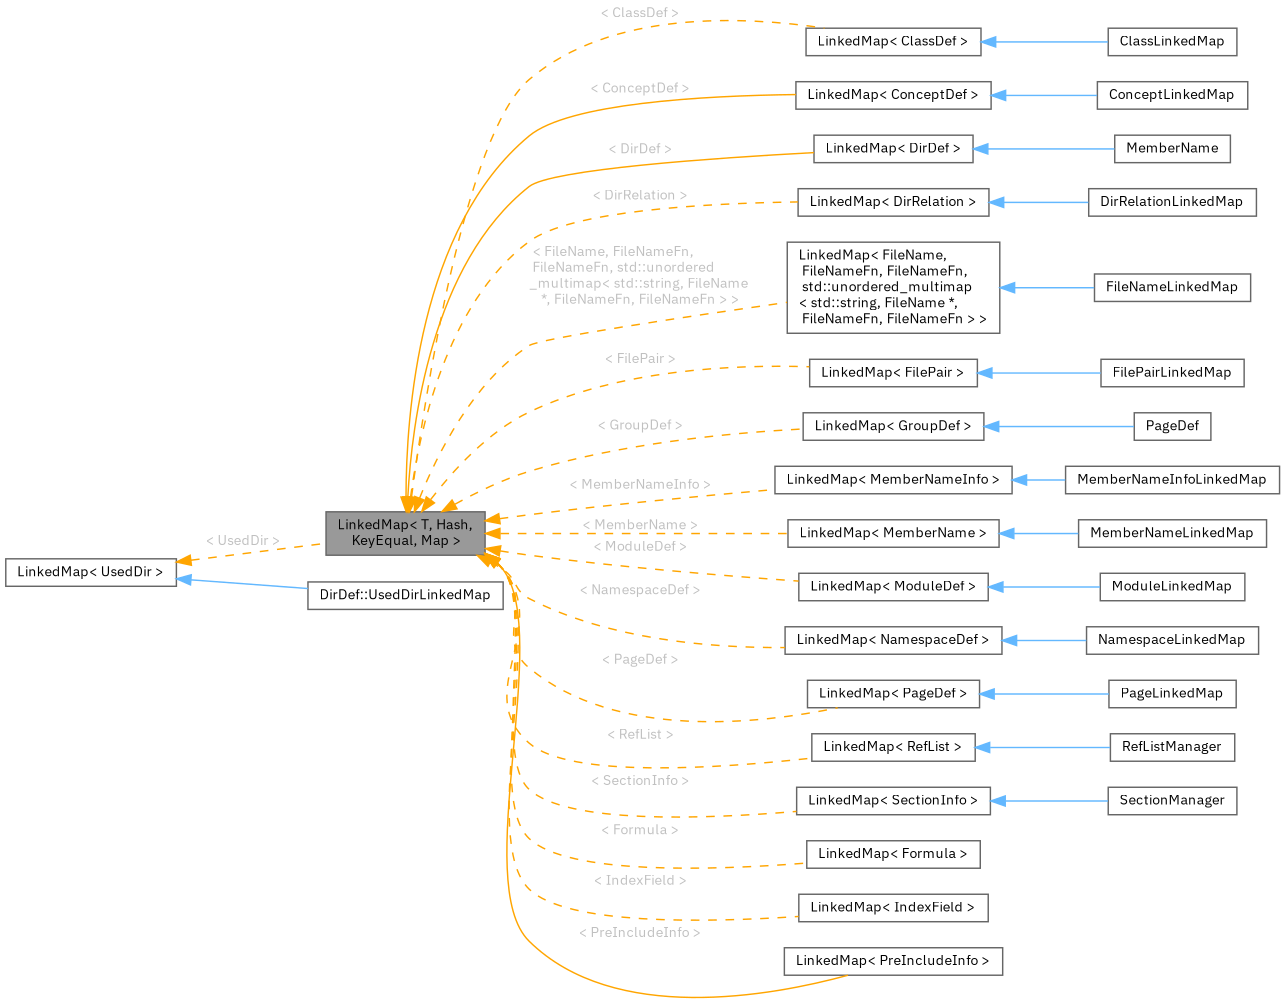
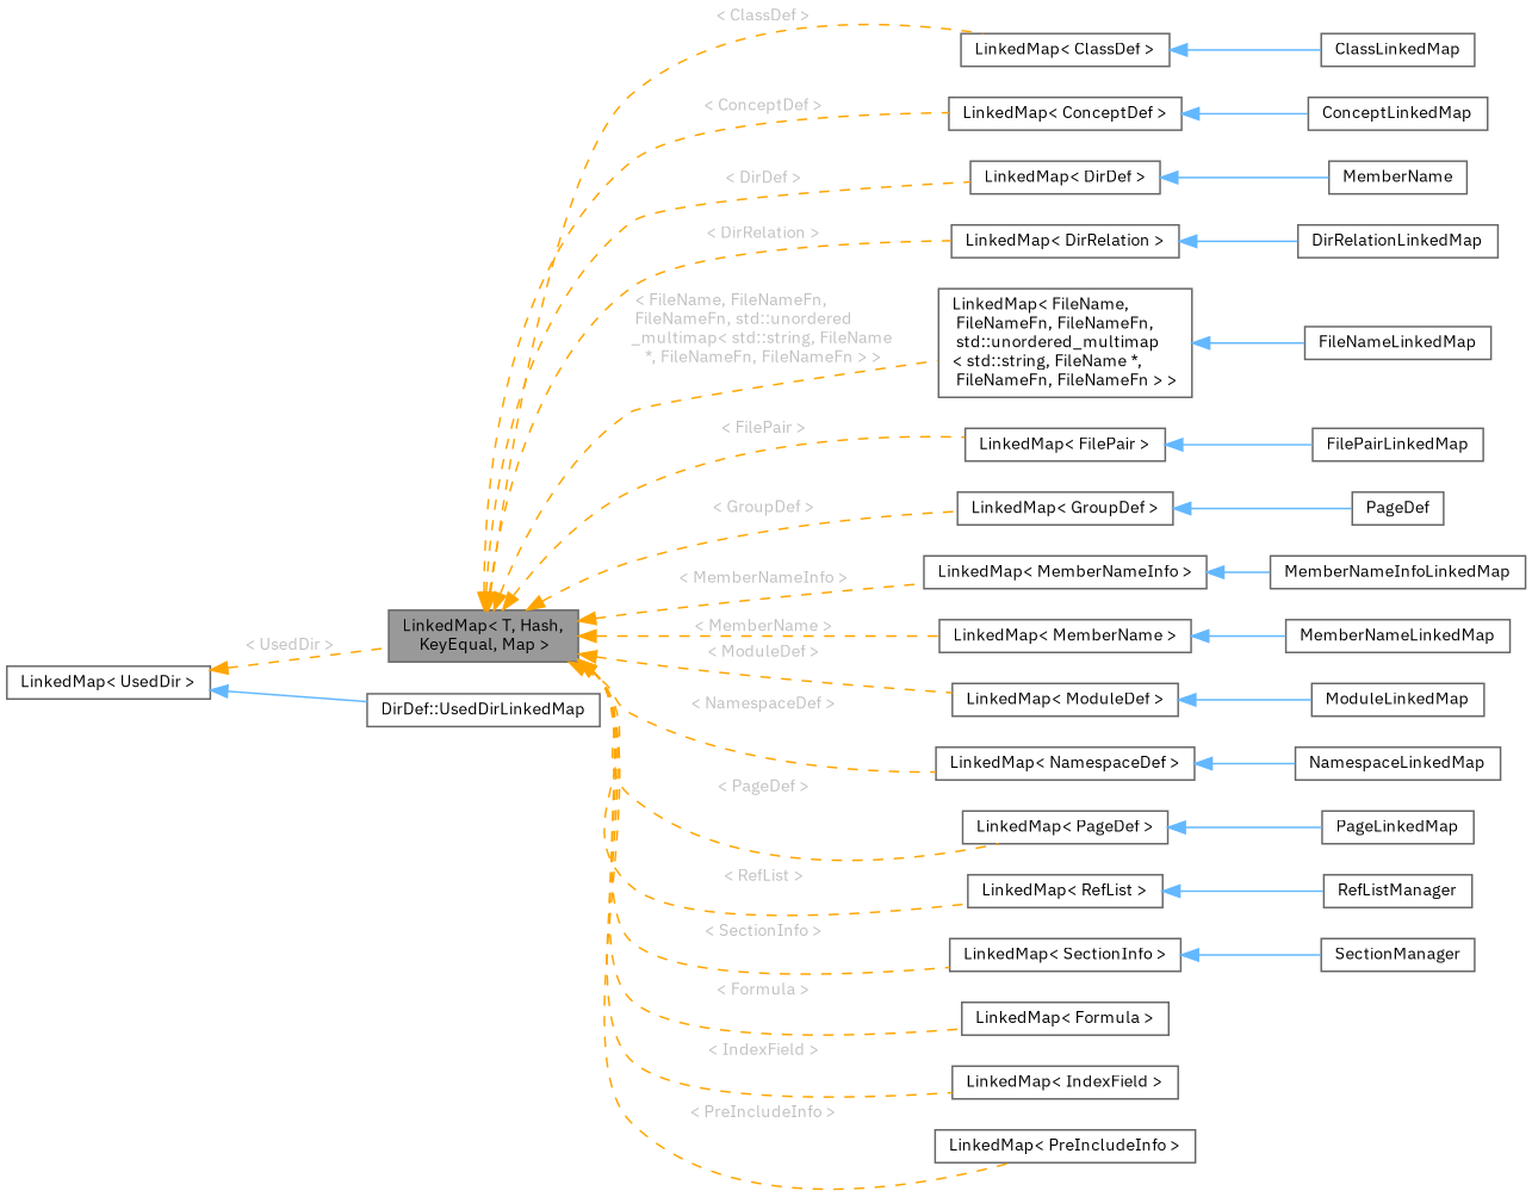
  digraph {
    fontname="IBM Plex Sans"
    rankdir=LR
    node [color=gray40 fillcolor=white fontname="IBM Plex Sans" fontsize=10 shape=box style=filled]
    edge [color=orange dir=back fontcolor=grey fontname="IBM Plex Sans" fontsize=10 labelfontname=Helvetica labelfontsize=10 style=dashed]
    n1 [fillcolor=grey60 fontcolor=black height=0.2 label="LinkedMap\< T, Hash,\l KeyEqual, Map \>" width=0.4]
    n2 [height=0.2 label="LinkedMap\< ClassDef \>" width=0.4]
    n3 [height=0.2 label="LinkedMap\< ConceptDef \>" width=0.4]
    n4 [height=0.2 label="LinkedMap\< DirDef \>" width=0.4]
    n5 [height=0.2 label="LinkedMap\< DirRelation \>" width=0.4]
    n6 [height=0.2 label="LinkedMap\< FileName,\l FileNameFn, FileNameFn,\l std::unordered_multimap\l\< std::string, FileName *,\l FileNameFn, FileNameFn \> \>" width=0.4]
    n7 [height=0.2 label="LinkedMap\< FilePair \>" width=0.4]
    n8 [height=0.2 label="LinkedMap\< GroupDef \>" width=0.4]
    n9 [height=0.2 label="LinkedMap\< MemberNameInfo \>" width=0.4]
    n10 [height=0.2 label="LinkedMap\< MemberName \>" width=0.4]
    n11 [height=0.2 label="LinkedMap\< ModuleDef \>" width=0.4]
    n12 [height=0.2 label="LinkedMap\< NamespaceDef \>" width=0.4]
    n13 [height=0.2 label="LinkedMap\< PageDef \>" width=0.4]
    n14 [height=0.2 label="LinkedMap\< RefList \>" width=0.4]
    n15 [height=0.2 label="LinkedMap\< SectionInfo \>" width=0.4]
    n16 [height=0.2 label="LinkedMap\< Formula \>" width=0.4]
    n17 [height=0.2 label="LinkedMap\< IndexField \>" width=0.4]
    n18 [height=0.2 label="LinkedMap\< PreIncludeInfo \>" width=0.4]
    n19 [height=0.2 label=ClassLinkedMap width=0.4]
    n20 [height=0.2 label=ConceptLinkedMap width=0.4]
    n21 [height=0.2 label="LinkedMap\< UsedDir \>" width=0.4]
    n22 [height=0.2 label="DirDef::UsedDirLinkedMap" width=0.4]
    n23 [height=0.2 label=MemberName width=0.4]
    n24 [height=0.2 label=DirRelationLinkedMap width=0.4]
    n25 [height=0.2 label=FileNameLinkedMap width=0.4]
    n26 [height=0.2 label=FilePairLinkedMap width=0.4]
    n27 [height=0.2 label=PageDef width=0.4]
    n28 [height=0.2 label=MemberNameInfoLinkedMap width=0.4]
    n29 [height=0.2 label=MemberNameLinkedMap width=0.4]
    n30 [height=0.2 label=ModuleLinkedMap width=0.4]
    n31 [height=0.2 label=NamespaceLinkedMap width=0.4]
    n32 [height=0.2 label=PageLinkedMap width=0.4]
    n33 [height=0.2 label=RefListManager width=0.4]
    n34 [height=0.2 label=SectionManager width=0.4]
    n1 -> n2 [label=" \< ClassDef \>"]
-   n1 -> n3 [label=" \< ConceptDef \>" style=solid]
-   n1 -> n4 [label=" \< DirDef \>" style=solid]
+   n1 -> n3 [label=" \< ConceptDef \>"]
+   n1 -> n4 [label=" \< DirDef \>"]
    n1 -> n5 [label=" \< DirRelation \>"]
    n1 -> n6 [label=" \< FileName, FileNameFn,\l FileNameFn, std::unordered\l_multimap\< std::string, FileName\l *, FileNameFn, FileNameFn \> \>"]
    n1 -> n7 [label=" \< FilePair \>"]
    n1 -> n8 [label=" \< GroupDef \>"]
    n1 -> n9 [label=" \< MemberNameInfo \>"]
    n1 -> n10 [label=" \< MemberName \>"]
    n1 -> n11 [label=" \< ModuleDef \>"]
    n1 -> n12 [label=" \< NamespaceDef \>"]
    n1 -> n13 [label=" \< PageDef \>"]
    n1 -> n14 [label=" \< RefList \>"]
    n1 -> n15 [label=" \< SectionInfo \>"]
    n1 -> n16 [label=" \< Formula \>"]
    n1 -> n17 [label=" \< IndexField \>"]
-   n1 -> n18 [label=" \< PreIncludeInfo \>" style=solid]
+   n1 -> n18 [label=" \< PreIncludeInfo \>"]
    n2 -> n19 [color=steelblue1 style=solid fontcolor=""]
    n3 -> n20 [color=steelblue1 style=solid fontcolor=""]
    n4 -> n23 [color=steelblue1 style=solid fontcolor=""]
    n5 -> n24 [color=steelblue1 style=solid fontcolor=""]
    n6 -> n25 [color=steelblue1 style=solid fontcolor=""]
    n7 -> n26 [color=steelblue1 style=solid fontcolor=""]
    n8 -> n27 [color=steelblue1 style=solid fontcolor=""]
    n9 -> n28 [color=steelblue1 style=solid fontcolor=""]
    n10 -> n29 [color=steelblue1 style=solid fontcolor=""]
    n11 -> n30 [color=steelblue1 style=solid fontcolor=""]
    n12 -> n31 [color=steelblue1 style=solid fontcolor=""]
    n13 -> n32 [color=steelblue1 style=solid fontcolor=""]
    n14 -> n33 [color=steelblue1 style=solid fontcolor=""]
    n15 -> n34 [color=steelblue1 style=solid fontcolor=""]
    n21 -> n1 [label=" \< UsedDir \>"]
    n21 -> n22 [color=steelblue1 style=solid fontcolor=""]
  }
